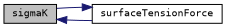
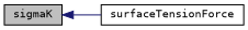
  digraph {
    rankdir=LR
    fontname="DejaVu Sans Mono"
    node [color=black fontname="DejaVu Sans Mono" fontsize=10 shape=record]
    edge [color=midnightblue dir=back fontname="DejaVu Sans Mono" fontsize=10 labelfontname=Helvetica labelfontsize=10 style=solid]
    n1 [fillcolor=grey75 fontcolor=black height=0.2 label=sigmaK style=filled width=0.4]
    n2 [height=0.2 label=surfaceTensionForce width=0.4]
    n1 -> n2
-   n2 -> n1
  }
